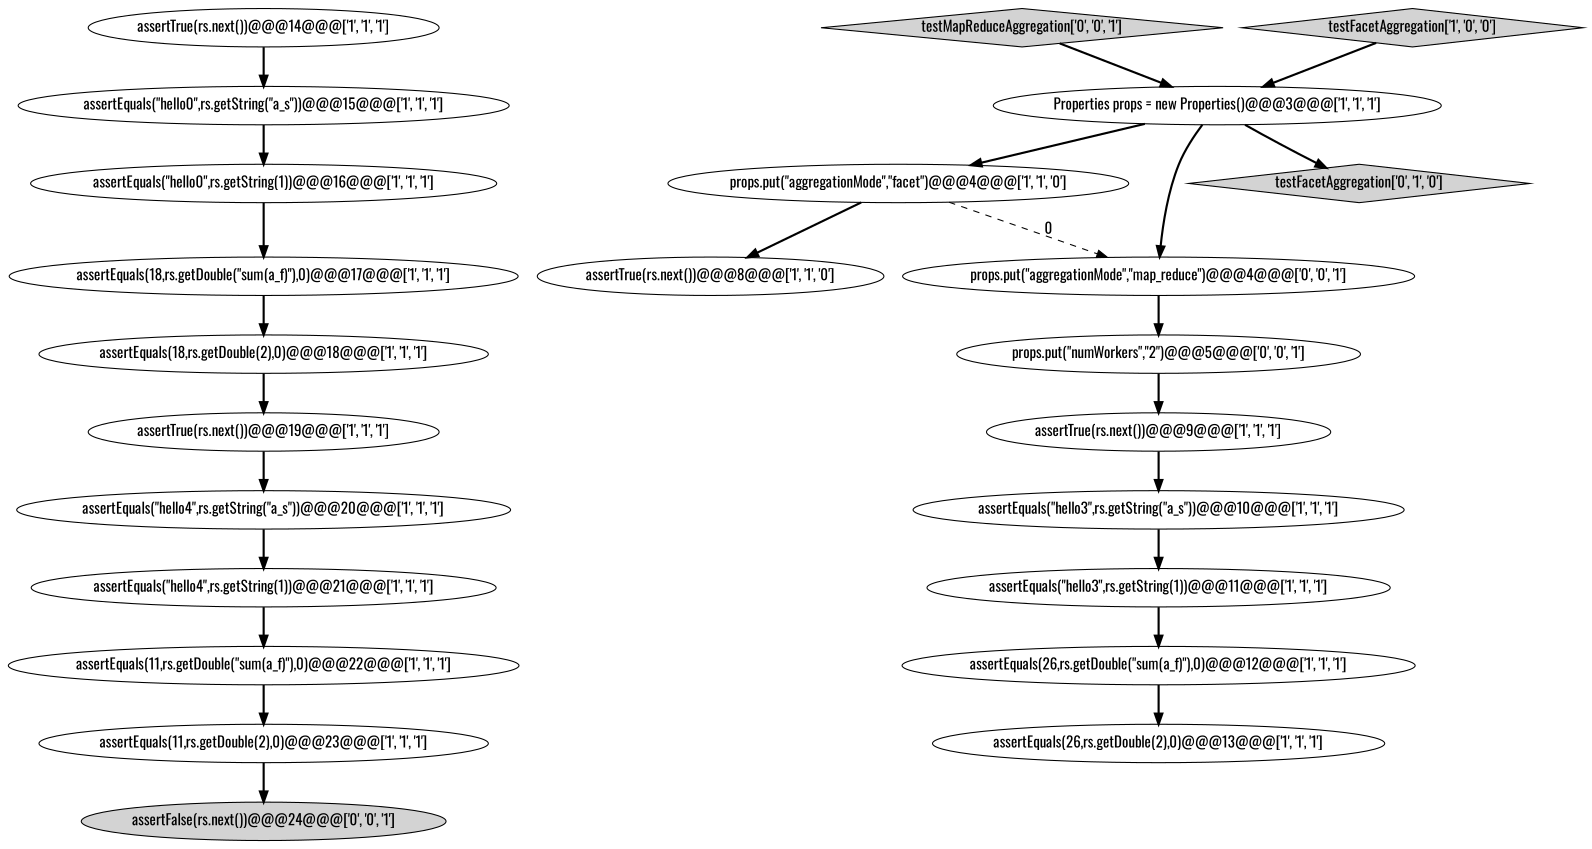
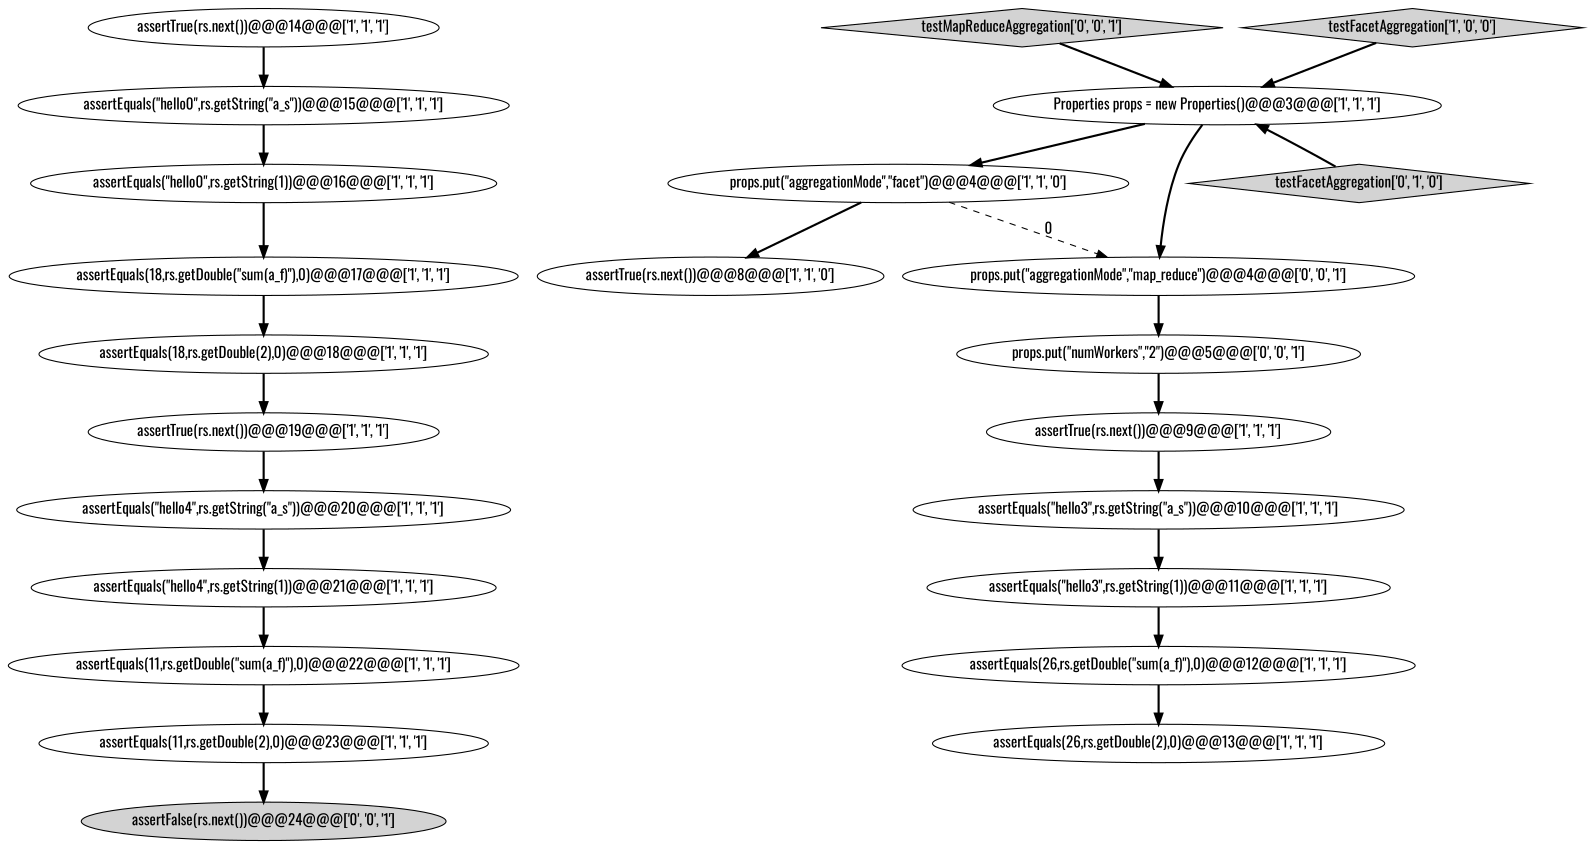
  digraph {
    fontname=Oswald
    node [fillcolor=white fontname=Oswald shape=ellipse style=filled]
    edge [fontname=Oswald style=bold]
    n1 [fillcolor=lightgray label="assertFalse(rs.next())@@@24@@@['0', '0', '1']"]
    n2 [label="assertEquals(18,rs.getDouble(2),0)@@@18@@@['1', '1', '1']"]
    n3 [label="assertTrue(rs.next())@@@19@@@['1', '1', '1']"]
    n4 [label="assertEquals(\"hello4\",rs.getString(\"a_s\"))@@@20@@@['1', '1', '1']"]
    n5 [label="assertTrue(rs.next())@@@14@@@['1', '1', '1']"]
    n6 [label="assertEquals(\"hello0\",rs.getString(\"a_s\"))@@@15@@@['1', '1', '1']"]
    n7 [label="assertEquals(\"hello0\",rs.getString(1))@@@16@@@['1', '1', '1']"]
    n8 [label="assertEquals(26,rs.getDouble(\"sum(a_f)\"),0)@@@12@@@['1', '1', '1']"]
    n9 [label="assertEquals(26,rs.getDouble(2),0)@@@13@@@['1', '1', '1']"]
    n10 [label="assertEquals(18,rs.getDouble(\"sum(a_f)\"),0)@@@17@@@['1', '1', '1']"]
    n11 [label="props.put(\"numWorkers\",\"2\")@@@5@@@['0', '0', '1']"]
    n12 [label="assertTrue(rs.next())@@@9@@@['1', '1', '1']"]
    n13 [label="assertEquals(\"hello3\",rs.getString(\"a_s\"))@@@10@@@['1', '1', '1']"]
    n14 [label="props.put(\"aggregationMode\",\"facet\")@@@4@@@['1', '1', '0']"]
    n15 [label="props.put(\"aggregationMode\",\"map_reduce\")@@@4@@@['0', '0', '1']"]
    n16 [label="assertTrue(rs.next())@@@8@@@['1', '1', '0']"]
    n17 [label="assertEquals(\"hello3\",rs.getString(1))@@@11@@@['1', '1', '1']"]
    n18 [label="assertEquals(\"hello4\",rs.getString(1))@@@21@@@['1', '1', '1']"]
    n19 [label="assertEquals(11,rs.getDouble(\"sum(a_f)\"),0)@@@22@@@['1', '1', '1']"]
    n20 [label="assertEquals(11,rs.getDouble(2),0)@@@23@@@['1', '1', '1']"]
    n21 [fillcolor=lightgray label="testMapReduceAggregation['0', '0', '1']" shape=diamond]
    n22 [label="Properties props = new Properties()@@@3@@@['1', '1', '1']"]
    n23 [fillcolor=lightgray label="testFacetAggregation['0', '1', '0']" shape=diamond]
    n24 [fillcolor=lightgray label="testFacetAggregation['1', '0', '0']" shape=diamond]
    n2 -> n3
    n3 -> n4
    n4 -> n18
    n5 -> n6
    n6 -> n7
    n7 -> n10
    n8 -> n9
    n10 -> n2
    n11 -> n12
    n12 -> n13
    n13 -> n17
    n14 -> n15 [label=0 style=dashed]
    n14 -> n16
    n15 -> n11
    n17 -> n8
    n18 -> n19
    n19 -> n20
    n20 -> n1
    n21 -> n22
    n22 -> n14
    n22 -> n15
-   n22 -> n23
+   n23 -> n22
    n24 -> n22
  }
